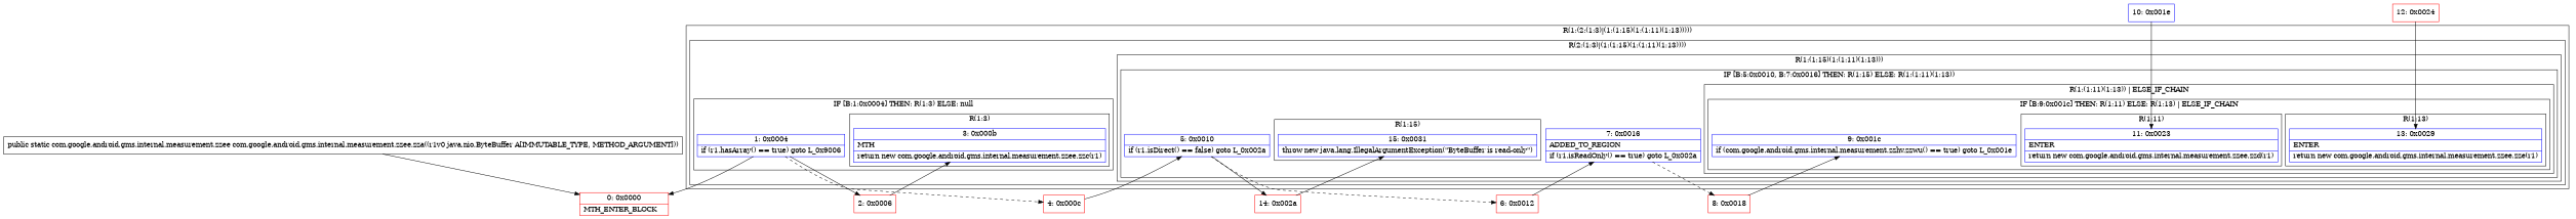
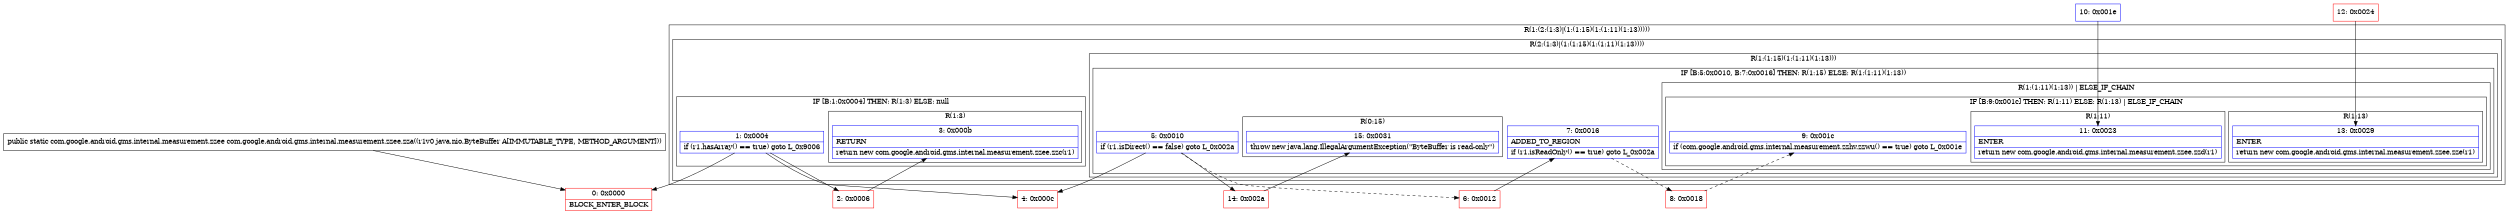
  digraph {
    node [color=blue shape=record]
-   n1 [label="{3\:\ 0x000b|MTH\l|return new com.google.android.gms.internal.measurement.zzee.zzc(r1)\l}"]
+   n1 [label="{3\:\ 0x000b|RETURN\l|return new com.google.android.gms.internal.measurement.zzee.zzc(r1)\l}"]
    n2 [label="{1\:\ 0x0004|if (r1.hasArray() == true) goto L_0x9006\l}"]
    n3 [label="{15\:\ 0x0031|throw new java.lang.IllegalArgumentException(\"ByteBuffer is read\-only\")\l}"]
    n4 [label="{11\:\ 0x0023|ENTER\l|return new com.google.android.gms.internal.measurement.zzee.zzd(r1)\l}"]
    n5 [label="{13\:\ 0x0029|ENTER\l|return new com.google.android.gms.internal.measurement.zzee.zze(r1)\l}"]
    n6 [label="{9\:\ 0x001c|if (com.google.android.gms.internal.measurement.zzhv.zzwu() == true) goto L_0x001e\l}"]
    n7 [label="{5\:\ 0x0010|if (r1.isDirect() == false) goto L_0x002a\l}"]
    n8 [label="{7\:\ 0x0016|ADDED_TO_REGION\l|if (r1.isReadOnly() == true) goto L_0x002a\l}"]
    n9 [color=red label="{2\:\ 0x0006}"]
    n10 [color=red label="{4\:\ 0x000c}"]
-   n11 [color=red label="{0\:\ 0x0000|MTH_ENTER_BLOCK\l}"]
+   n11 [color=red label="{0\:\ 0x0000|BLOCK_ENTER_BLOCK\l}"]
    n12 [color=red label="{6\:\ 0x0012}"]
    n13 [color=red label="{14\:\ 0x002a}"]
    n14 [color=red label="{8\:\ 0x0018}"]
    n15 [label="{10\:\ 0x001e}"]
    n16 [color=red label="{12\:\ 0x0024}"]
    n17 [label="{public static com.google.android.gms.internal.measurement.zzee com.google.android.gms.internal.measurement.zzee.zza((r1v0 java.nio.ByteBuffer A[IMMUTABLE_TYPE, METHOD_ARGUMENT])) }" color=""]
    subgraph cluster_1 {
      label="R(1:(2:(1:3)|(1:(1:15)(1:(1:11)(1:13)))))"
      subgraph cluster_2 {
        label="R(2:(1:3)|(1:(1:15)(1:(1:11)(1:13))))"
        subgraph cluster_3 {
          label="IF [B:1:0x0004] THEN: R(1:3) ELSE: null"
          n2
          subgraph cluster_4 {
            label="R(1:3)"
            n1
          }
        }
        subgraph cluster_5 {
          label="R(1:(1:15)(1:(1:11)(1:13)))"
          subgraph cluster_6 {
            label="IF [B:5:0x0010, B:7:0x0016] THEN: R(1:15) ELSE: R(1:(1:11)(1:13))"
            n7
            n8
            subgraph cluster_7 {
-             label="R(1:15)"
+             label="R(0:15)"
              n3
            }
            subgraph cluster_8 {
              label="R(1:(1:11)(1:13)) | ELSE_IF_CHAIN\l"
              subgraph cluster_9 {
                label="IF [B:9:0x001c] THEN: R(1:11) ELSE: R(1:13) | ELSE_IF_CHAIN\l"
                n6
                subgraph cluster_10 {
                  label="R(1:11)"
                  n4
                }
                subgraph cluster_11 {
                  label="R(1:13)"
                  n5
                }
              }
            }
          }
        }
      }
    }
    n2 -> n9
-   n2 -> n10 [style=dashed]
+   n2 -> n10 [style=solid]
    n2 -> n11
    n7 -> n12 [style=dashed]
    n7 -> n13
    n8 -> n14 [style=dashed]
    n9 -> n1
-   n10 -> n7
+   n7 -> n10
    n12 -> n8
    n13 -> n3
-   n14 -> n6
+   n14 -> n6 [style=dashed]
    n15 -> n4
    n16 -> n5
    n17 -> n11
  }
